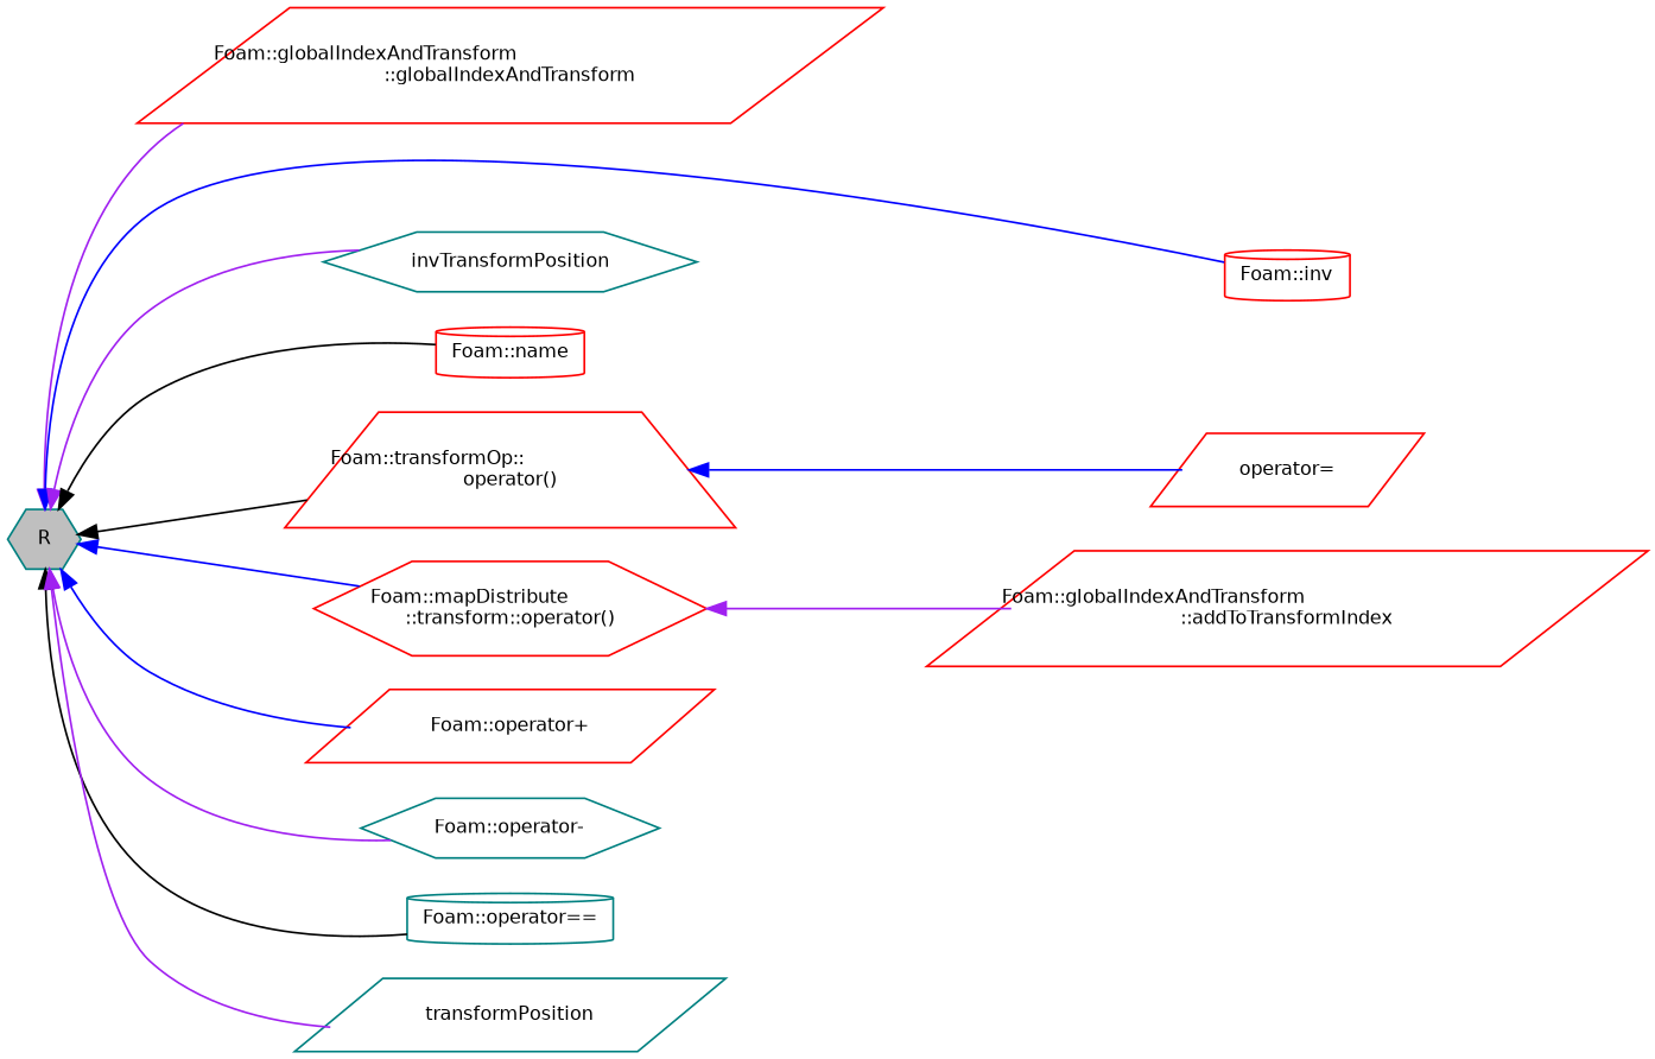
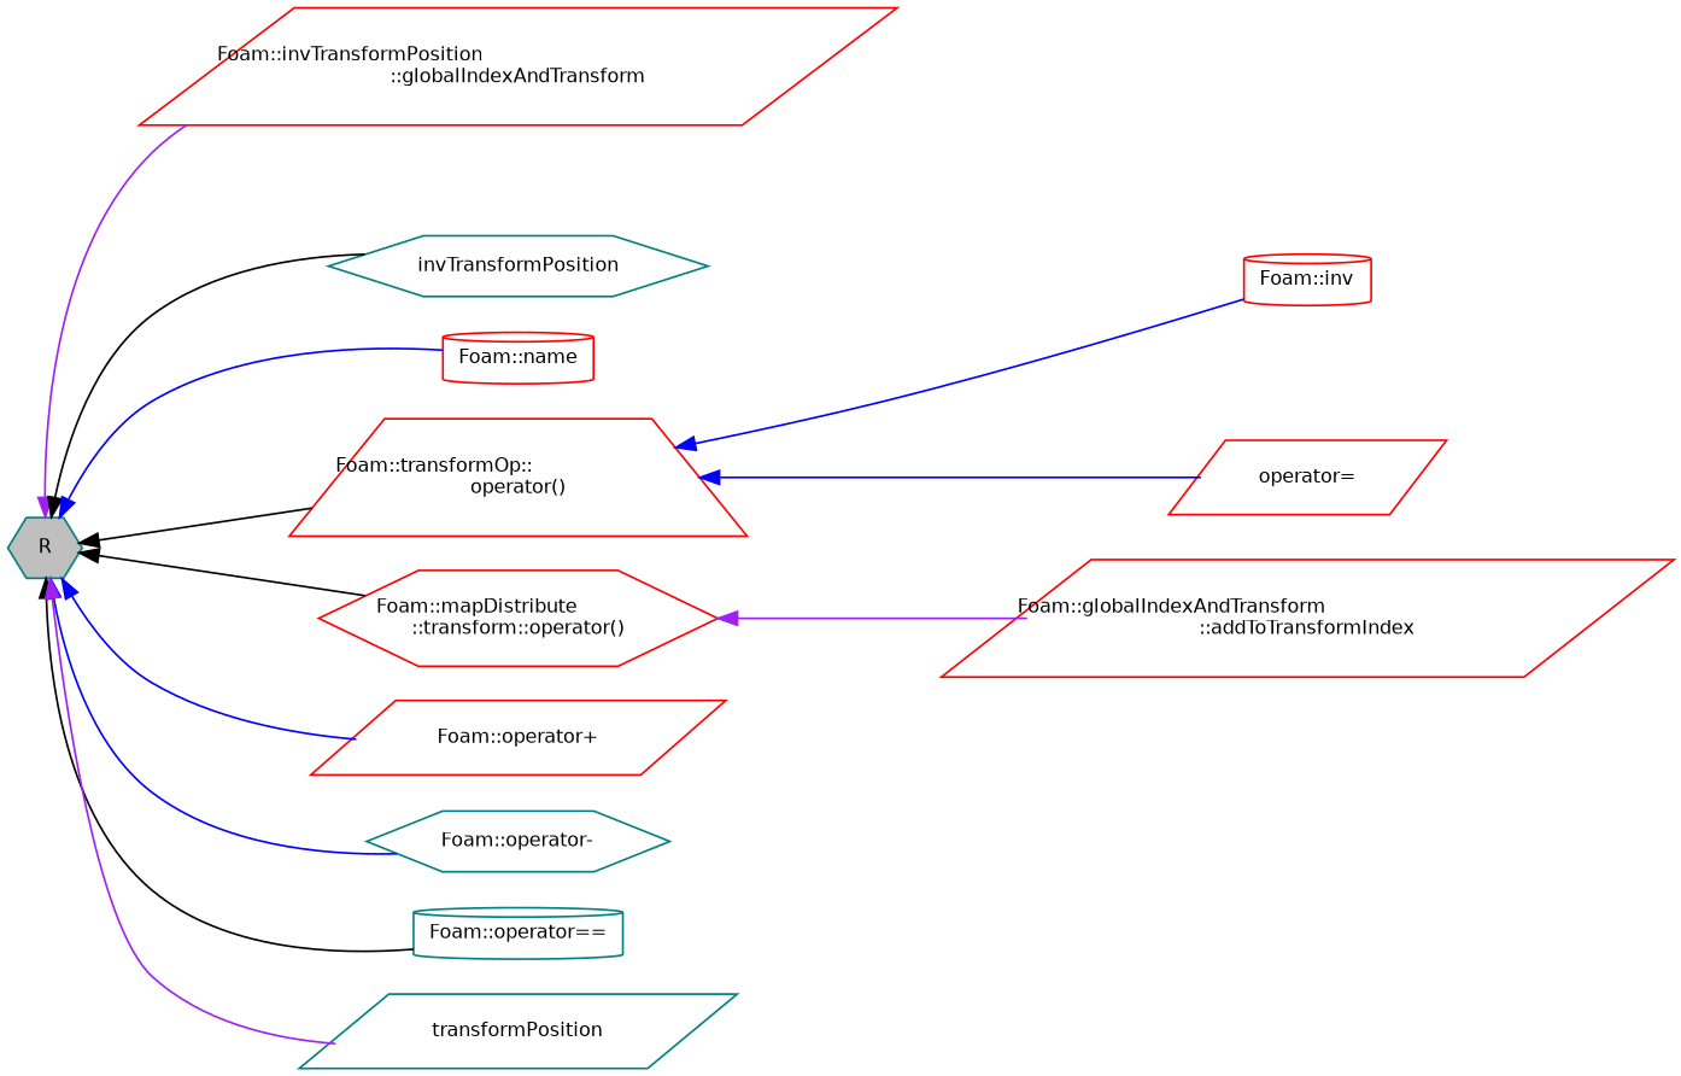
  digraph {
    fontname="DejaVu Sans"
    rankdir=LR
    node [color=red fontname="DejaVu Sans" fontsize=10 shape=parallelogram]
    edge [color=purple dir=back fontname="DejaVu Sans" fontsize=10 labelfontname=FreeSans labelfontsize=10 style=solid]
    n1 [color=teal fillcolor=grey75 fontcolor=black height=0.2 label=R shape=hexagon style=filled width=0.4]
-   n2 [height=0.2 label="Foam::globalIndexAndTransform\l::globalIndexAndTransform" width=0.4]
+   n2 [height=0.2 label="Foam::invTransformPosition\l::globalIndexAndTransform" width=0.4]
    n3 [height=0.2 label="Foam::inv" shape=cylinder width=0.4]
    n4 [color=teal height=0.2 label=invTransformPosition shape=hexagon width=0.4]
    n5 [height=0.2 label="Foam::name" shape=cylinder width=0.4]
    n6 [height=0.2 label="Foam::mapDistribute\l::transform::operator()" shape=hexagon width=0.4]
    n7 [height=0.2 label="Foam::transformOp::\loperator()" shape=trapezium width=0.4]
    n8 [height=0.2 label="Foam::operator+" width=0.4]
    n9 [color=teal height=0.2 label="Foam::operator-" shape=hexagon width=0.4]
    n10 [color=teal height=0.2 label="Foam::operator==" shape=cylinder width=0.4]
    n11 [color=teal height=0.2 label=transformPosition width=0.4]
    n12 [height=0.2 label="Foam::globalIndexAndTransform\l::addToTransformIndex" width=0.4]
    n13 [height=0.2 label="operator=" width=0.4]
    n1 -> n2
-   n1 -> n3 [color=blue]
-   n1 -> n4
-   n1 -> n5 [color=black]
-   n1 -> n6 [color=blue]
+   n7 -> n3 [color=blue]
+   n1 -> n4 [color=black]
+   n1 -> n5 [color=blue]
+   n1 -> n6 [color=black]
    n1 -> n7 [color=black]
    n1 -> n8 [color=blue]
-   n1 -> n9
+   n1 -> n9 [color=blue]
    n1 -> n10 [color=black]
    n1 -> n11
    n6 -> n12
    n7 -> n13 [color=blue]
  }
